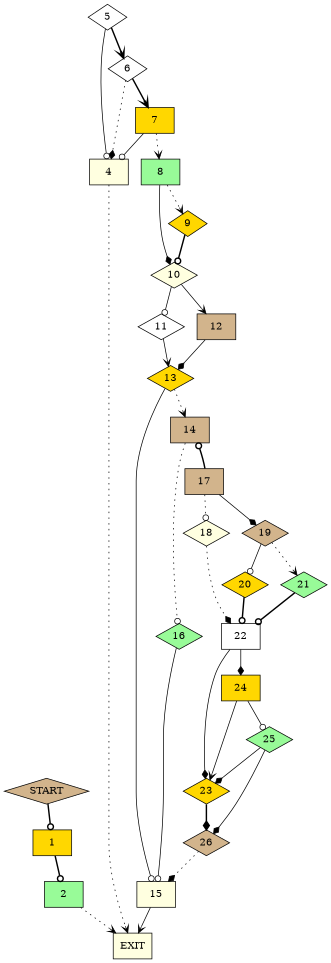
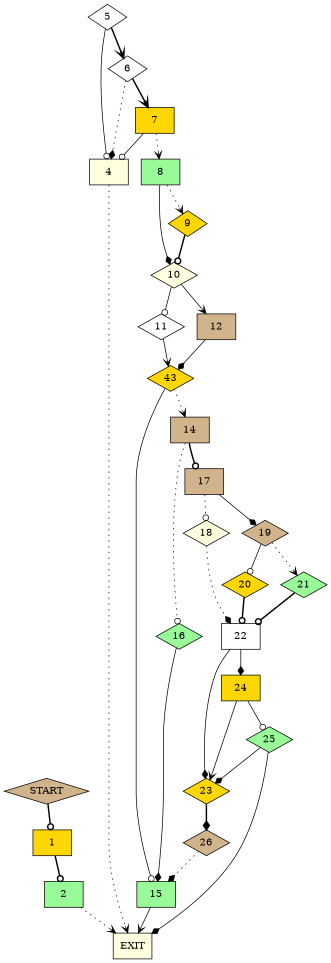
  digraph {
    node [fillcolor=gold shape=diamond style=filled]
    edge [arrowhead=odot style=solid]
    n1 [fillcolor=tan label=START]
    1 [shape=box]
    2 [fillcolor=palegreen shape=box]
    n4 [fillcolor=lightyellow label=EXIT shape=box]
    4 [fillcolor=lightyellow shape=box]
    5 [fillcolor=white]
    6 [fillcolor=white]
    7 [shape=box]
    8 [fillcolor=palegreen shape=box]
    9
    10 [fillcolor=lightyellow]
    11 [fillcolor=white]
    12 [fillcolor=tan shape=box]
-   13
+   13 [label=43]
    14 [fillcolor=tan shape=box]
-   15 [fillcolor=lightyellow shape=box]
+   15 [fillcolor=palegreen shape=box]
    16 [fillcolor=palegreen]
    17 [fillcolor=tan shape=box]
    18 [fillcolor=lightyellow]
    19 [fillcolor=tan]
    22 [fillcolor=white shape=box]
    20
    21 [fillcolor=palegreen]
    23
    24 [shape=box]
    26 [fillcolor=tan]
    25 [fillcolor=palegreen]
    n1 -> 1 [style=bold]
    1 -> 2 [style=bold]
    2 -> n4 [arrowhead=vee style=dotted]
    4 -> n4 [arrowhead=vee style=dotted]
    5 -> 4
    5 -> 6 [arrowhead=vee style=bold]
    6 -> 4 [arrowhead=diamond style=dotted]
    6 -> 7 [arrowhead=vee style=bold]
    7 -> 4
    7 -> 8 [arrowhead=vee style=dotted]
    8 -> 9 [arrowhead=vee style=dotted]
    8 -> 10 [arrowhead=diamond]
    9 -> 10 [style=bold]
    10 -> 11
    10 -> 12 [arrowhead=vee]
    11 -> 13 [arrowhead=vee]
    12 -> 13 [arrowhead=diamond]
    13 -> 14 [arrowhead=vee style=dotted]
    13 -> 15
    14 -> 16 [style=dotted]
-   17 -> 14 [style=bold]
+   14 -> 17 [style=bold]
    15 -> n4 [arrowhead=vee]
-   16 -> 15
+   16 -> 15 [arrowhead=diamond]
    17 -> 18 [style=dotted]
    17 -> 19 [arrowhead=diamond]
    18 -> 22 [arrowhead=diamond style=dotted]
    19 -> 20
    19 -> 21 [arrowhead=vee style=dotted]
    22 -> 23 [arrowhead=diamond]
    22 -> 24 [arrowhead=diamond]
    20 -> 22 [style=bold]
    21 -> 22 [style=bold]
    23 -> 26 [arrowhead=diamond style=bold]
    24 -> 23 [arrowhead=vee]
    24 -> 25
    26 -> 15 [arrowhead=diamond style=dotted]
    25 -> 23 [arrowhead=diamond]
-   25 -> 26 [arrowhead=diamond]
+   25 -> n4 [arrowhead=diamond]
  }
